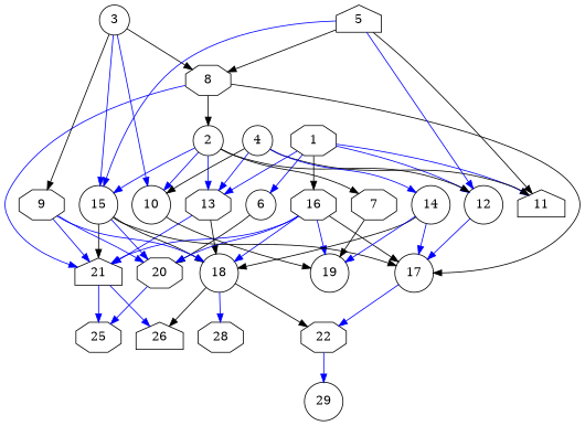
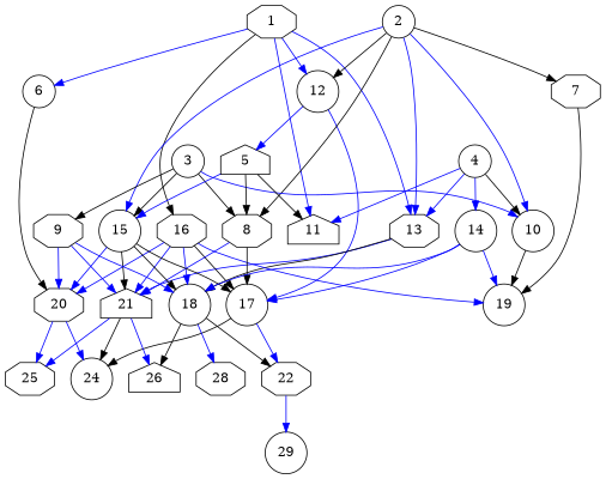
  digraph {
    node [alpha=0.12 shape=circle]
    edge [color=blue]
    1 [expect_size=32872149066331920 shape=octagon]
    6 [alpha=0.04 expect_size=445734159452535]
    11 [alpha=0.01 expect_size=30585829042927496 shape=house]
    12 [alpha=0.07 expect_size=260896944395791630336]
    13 [alpha=0.10 expect_size=241488084889838 shape=octagon]
    16 [expect_size=6230574534940495 shape=octagon]
    20 [expect_size=1775713800752998 shape=octagon]
    17 [alpha=0.02 expect_size=114395654363647616]
    21 [alpha=0.15 expect_size=5795750250423444 shape=house]
    18 [alpha=0.17 expect_size=109478956064279887872]
    19 [expect_size=90005730191399190528]
+   24 [alpha=0.18 expect_size=1416824514099866]
    25 [alpha=0.11 expect_size=8587950492095092 shape=octagon]
    22 [expect_size=554344829263182464 shape=octagon]
    26 [alpha=0.01 expect_size=64375597749177632 shape=house]
    28 [alpha=0.06 expect_size=142992429134431387648 shape=octagon]
    2 [alpha=0.09 expect_size=187002480209294262272]
    7 [alpha=0.11 expect_size=6406302284834331 shape=octagon]
    8 [alpha=0.04 expect_size=738788672629024896 shape=octagon]
    10 [alpha=0.05 expect_size=61579235851316864]
    15 [alpha=0.14 expect_size=114233338050379776000]
    3 [alpha=0.16 expect_size=67310391985700864000]
    9 [alpha=0.08 expect_size=4859115309783262 shape=octagon]
    4 [alpha=0.11 expect_size=200720156396059885568]
    14 [alpha=0.16 expect_size=37847646006758520]
    5 [alpha=0.13 expect_size=1112724087126904 shape=house]
    29 [alpha=0.09 expect_size=265807819356340096]
    1 -> 6
    1 -> 11
    1 -> 12
    1 -> 13
    1 -> 16 [color=black]
    6 -> 20 [color=black]
    12 -> 17
    13 -> 21
    13 -> 18 [color=black]
    16 -> 20
    16 -> 17 [color=black]
    16 -> 21
    16 -> 18
    16 -> 19
+   20 -> 24
    20 -> 25
+   17 -> 24 [color=black]
    17 -> 22
+   21 -> 24 [color=black]
    21 -> 25
    21 -> 26
    18 -> 22 [color=black]
    18 -> 26 [color=black]
    18 -> 28
    22 -> 29
    2 -> 12 [color=black]
    2 -> 13
    2 -> 7 [color=black]
-   8 -> 2 [color=black]
+   2 -> 8 [color=black]
    2 -> 10
    2 -> 15
    7 -> 19 [color=black]
    8 -> 17 [color=black]
    8 -> 21
    10 -> 19 [color=black]
    15 -> 20
    15 -> 17 [color=black]
    15 -> 21 [color=black]
    15 -> 18 [color=black]
    3 -> 8 [color=black]
    3 -> 10
-   3 -> 15
+   3 -> 15 [color=black]
    3 -> 9 [color=black]
    9 -> 20
    9 -> 21
    9 -> 18
-   4 -> 11 [color=black]
+   4 -> 11
    4 -> 13
    4 -> 10 [color=black]
    4 -> 14
    14 -> 17
-   14 -> 18 [color=black]
+   14 -> 18
    14 -> 19
    5 -> 11 [color=black]
-   5 -> 12
+   12 -> 5
    5 -> 8 [color=black]
    5 -> 15
  }
